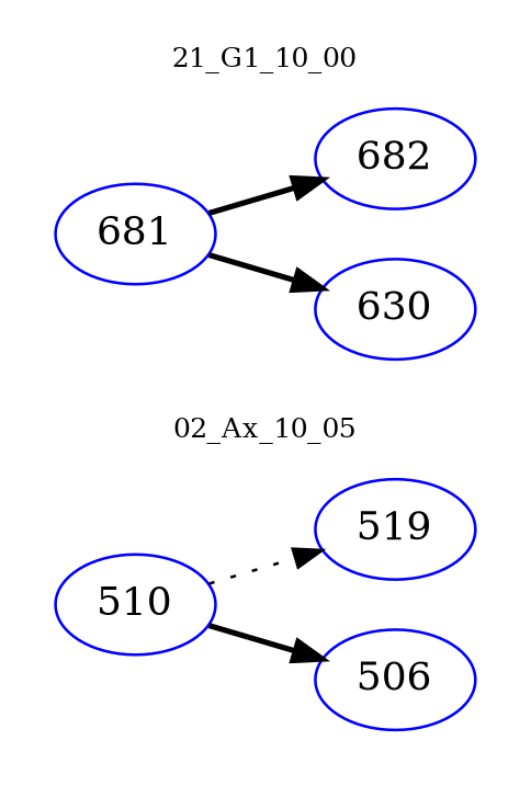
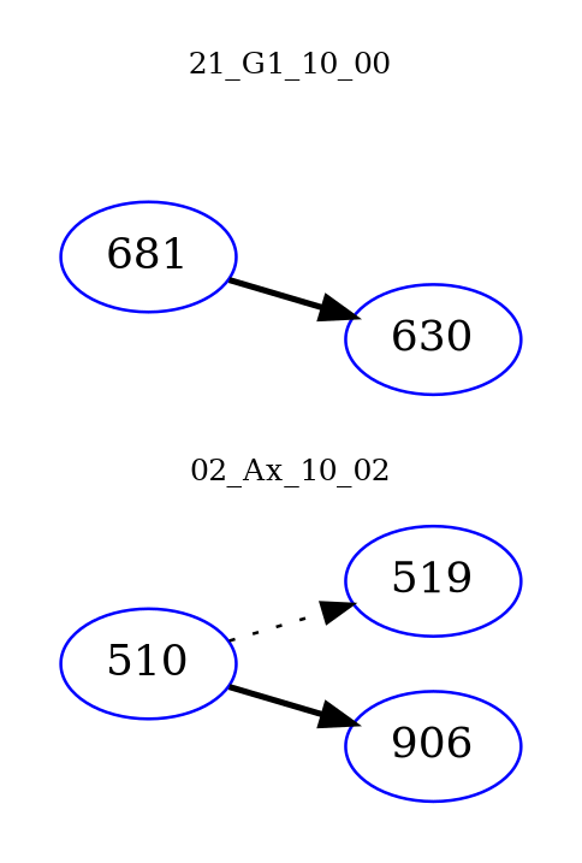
  digraph {
    rankdir=LR
    node [color=blue]
    edge [color=black style=bold]
    n1 [label=510]
-   n2 [label=506]
+   n2 [label=906]
    n3 [label=519]
    n4 [label=681]
    n5 [label=630]
-   n6 [label=682]
    subgraph cluster_1 {
      color=white
      fontsize=10
-     label="02_Ax_10_05"
+     label="02_Ax_10_02"
      n1
      n2
      n3
    }
    subgraph cluster_2 {
      color=white
      fontsize=10
      label="21_G1_10_00"
      n4
      n5
-     n6
    }
    n1 -> n2
    n1 -> n3 [style=dotted]
    n4 -> n5
-   n4 -> n6
  }
